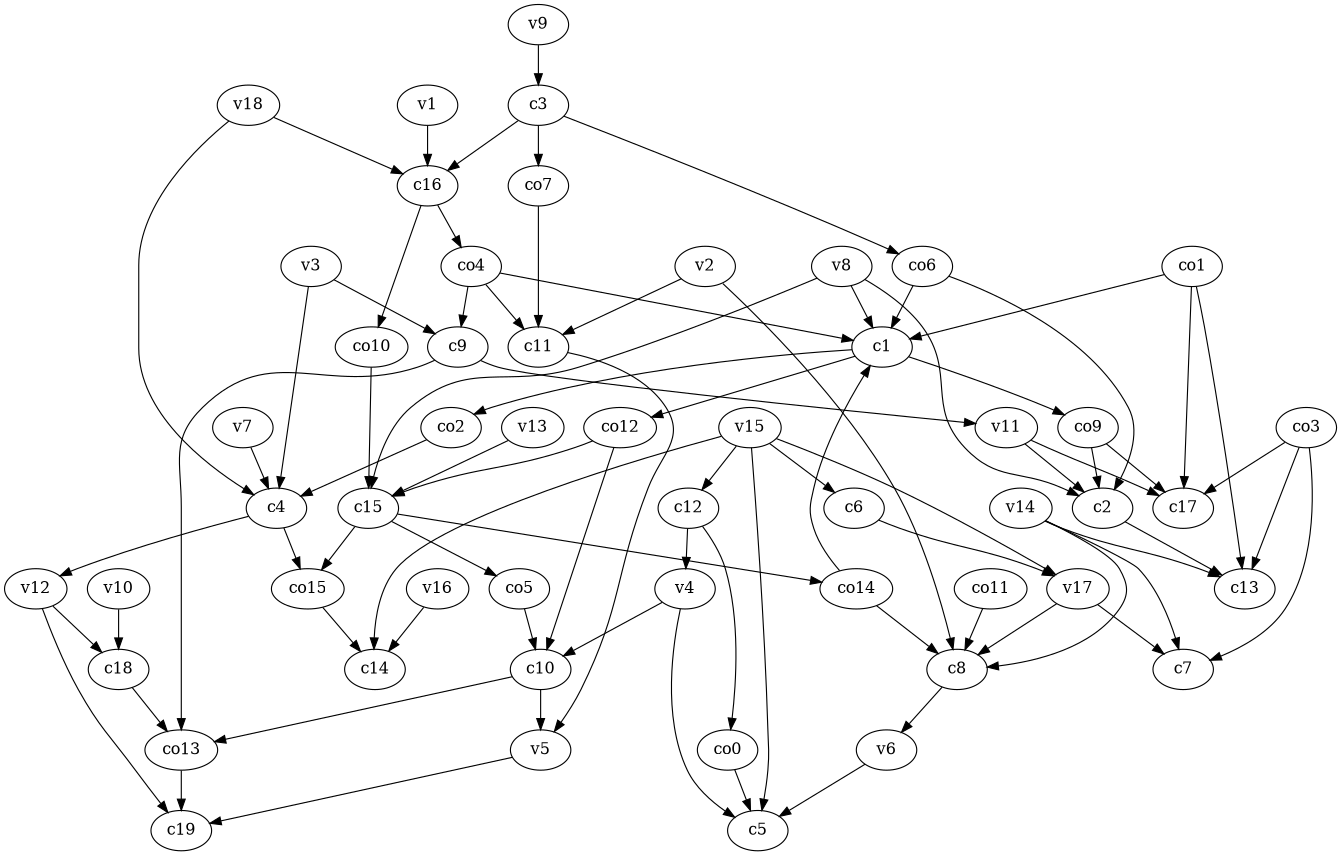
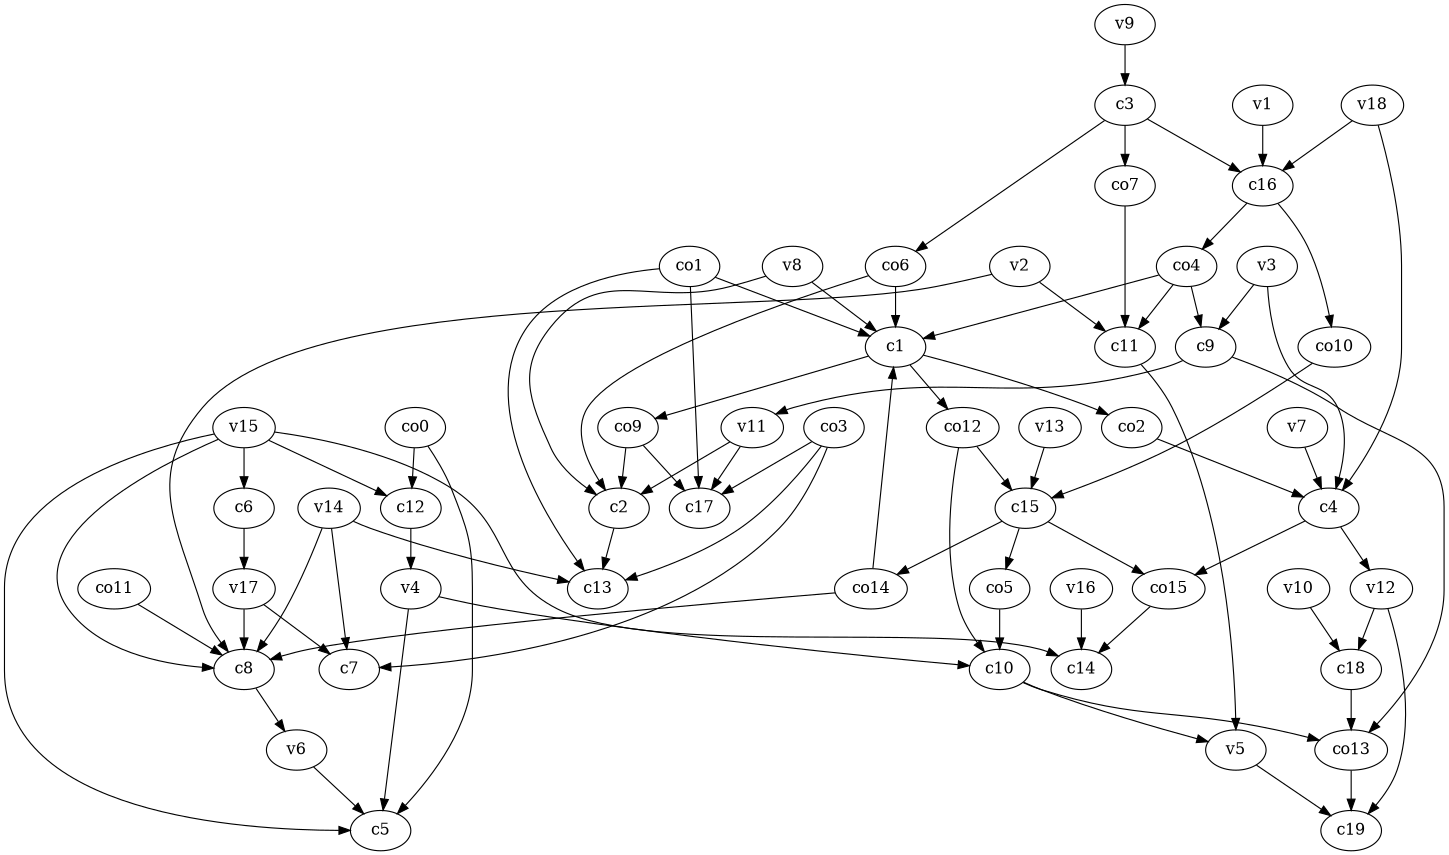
  strict digraph {
    edge [weight=1]
    c1
    co2
    co9
    co12
    c4
    c2
    c17
    c10
    c15
    c3
    co6
    co7
    c16
    c11
    v12
    co15
    c18
    c19
    c14
    c6
    v17
    c8
    c7
    v6
    c5
    c9
    v11
    co13
    v5
    c12
    v4
    co5
    co14
    co4
    co10
    v1
    v2
    v3
    v7
    v8
    c13
    v9
    v10
    v13
    v14
    v15
    v16
    v18
    co1
    co3
    n51 [label=co0]
    co11
    c1 -> co2
    c1 -> co9
    c1 -> co12
    co2 -> c4
    co9 -> c2
    co9 -> c17
    co12 -> c10
    co12 -> c15
    c4 -> v12
    c4 -> co15
    c2 -> c13
    c10 -> co13
    c10 -> v5
    c15 -> co15
    c15 -> co5
    c15 -> co14
    c3 -> co6
    c3 -> co7
    c3 -> c16
    co6 -> c1
    co6 -> c2
    co7 -> c11
    c16 -> co4
    c16 -> co10
    c11 -> v5
    v12 -> c18
    v12 -> c19
    co15 -> c14
    c18 -> co13
    c6 -> v17
    v17 -> c8
    v17 -> c7
    c8 -> v6
    v6 -> c5
    c9 -> v11
    c9 -> co13
    v11 -> c2
    v11 -> c17
    co13 -> c19
    v5 -> c19
    c12 -> v4
    v4 -> c10
    v4 -> c5
    co5 -> c10
    co14 -> c1
    co14 -> c8
    co4 -> c1
    co4 -> c11
    co4 -> c9
    co10 -> c15
    v1 -> c16
    v2 -> c11
    v2 -> c8
    v3 -> c4
    v3 -> c9
    v7 -> c4
    v8 -> c1
    v8 -> c2
-   v8 -> c15
    v9 -> c3
    v10 -> c18
    v13 -> c15
    v14 -> c8
    v14 -> c7
    v14 -> c13
    v15 -> c14
    v15 -> c6
-   v15 -> v17
+   v15 -> c8
    v15 -> c5
    v15 -> c12
    v16 -> c14
    v18 -> c4
    v18 -> c16
    co1 -> c1
    co1 -> c17
    co1 -> c13
    co3 -> c17
    co3 -> c7
    co3 -> c13
    n51 -> c5
-   c12 -> n51
+   n51 -> c12
    co11 -> c8
  }
